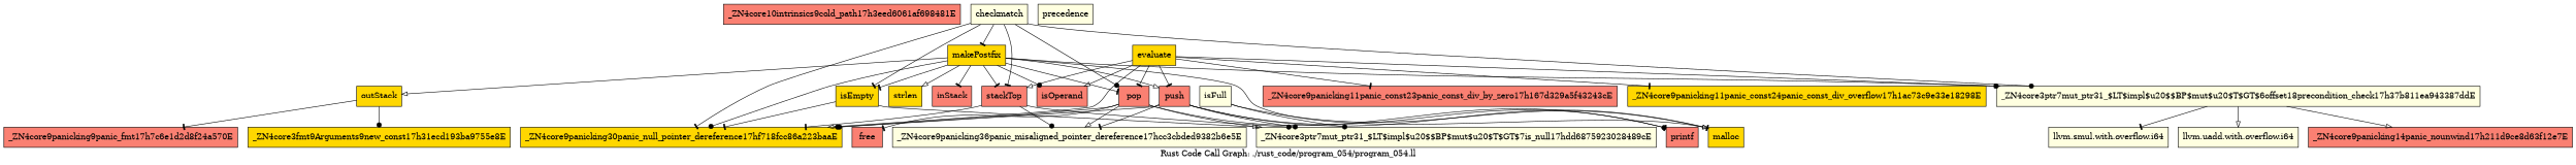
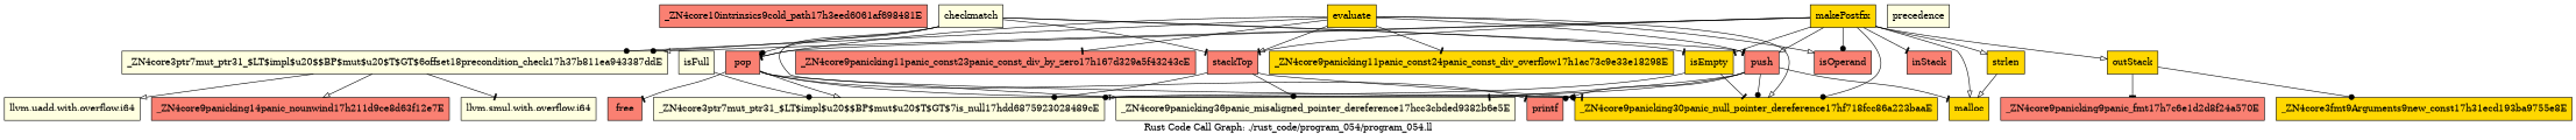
  digraph {
    label="Rust Code Call Graph: ./rust_code/program_054/program_054.ll"
    node [fillcolor=salmon shape=record style=filled]
    edge [arrowhead=tee]
    n1 [label="{_ZN4core10intrinsics9cold_path17h3eed6061af698481E}"]
    n2 [fillcolor=gold label="{_ZN4core3fmt9Arguments9new_const17h31ecd193ba9755e8E}"]
    n3 [fillcolor=lightyellow label="{_ZN4core3ptr7mut_ptr31_$LT$impl$u20$$BP$mut$u20$T$GT$6offset18precondition_check17h37b811ea943387ddE}"]
    n4 [fillcolor=lightyellow label="{llvm.smul.with.overflow.i64}"]
    n5 [fillcolor=lightyellow label="{llvm.uadd.with.overflow.i64}"]
    n6 [label="{_ZN4core9panicking14panic_nounwind17h211d9ce8d63f12e7E}"]
    n7 [fillcolor=lightyellow label="{_ZN4core3ptr7mut_ptr31_$LT$impl$u20$$BP$mut$u20$T$GT$7is_null17hdd6875923028489cE}"]
    n8 [label="{push}"]
    n9 [fillcolor=gold label="{malloc}"]
    n10 [label="{printf}"]
    n11 [fillcolor=lightyellow label="{_ZN4core9panicking36panic_misaligned_pointer_dereference17hcc3cbded9382b6e5E}"]
    n12 [fillcolor=gold label="{_ZN4core9panicking30panic_null_pointer_dereference17hf718fcc86a223baaE}"]
    n13 [label="{pop}"]
    n14 [label="{free}"]
    n15 [fillcolor=lightyellow label="{isFull}"]
    n16 [fillcolor=gold label="{isEmpty}"]
    n17 [label="{stackTop}"]
    n18 [fillcolor=gold label="{outStack}"]
    n19 [label="{_ZN4core9panicking9panic_fmt17h7c6e1d2d8f24a570E}"]
    n20 [fillcolor=lightyellow label="{checkmatch}"]
    n21 [label="{inStack}"]
    n22 [label="{isOperand}"]
    n23 [fillcolor=lightyellow label="{precedence}"]
    n24 [fillcolor=gold label="{makePostfix}"]
    n25 [fillcolor=gold label="{strlen}"]
    n26 [fillcolor=gold label="{evaluate}"]
    n27 [fillcolor=gold label="{_ZN4core9panicking11panic_const24panic_const_div_overflow17h1ac73c9e33e18298E}"]
    n28 [label="{_ZN4core9panicking11panic_const23panic_const_div_by_zero17h167d329a5f43243cE}"]
    n3 -> n4
    n3 -> n5 [arrowhead=onormal]
    n3 -> n6 [arrowhead=onormal]
    n8 -> n7 [arrowhead=dot]
    n8 -> n9
    n8 -> n10 [arrowhead=dot]
    n8 -> n11
    n8 -> n12 [arrowhead=dot]
    n13 -> n7 [arrowhead=onormal]
    n13 -> n10
    n13 -> n11 [arrowhead=onormal]
    n13 -> n12 [arrowhead=dot]
    n13 -> n14
    n15 -> n7 [arrowhead=dot]
-   n15 -> n9 [arrowhead=onormal]
+   n25 -> n9 [arrowhead=onormal]
    n16 -> n7 [arrowhead=onormal]
    n16 -> n12
    n17 -> n7 [arrowhead=dot]
    n17 -> n11 [arrowhead=dot]
    n17 -> n12
    n18 -> n2 [arrowhead=dot]
    n18 -> n19
    n20 -> n3 [arrowhead=dot]
-   n20 -> n24
+   n20 -> n8
    n20 -> n12
    n20 -> n13 [arrowhead=dot]
    n20 -> n16
    n20 -> n17
    n24 -> n3 [arrowhead=onormal]
    n24 -> n8 [arrowhead=onormal]
    n24 -> n9 [arrowhead=onormal]
    n24 -> n12 [arrowhead=dot]
    n24 -> n13
    n24 -> n16
    n24 -> n17
    n24 -> n18 [arrowhead=onormal]
    n24 -> n21
    n24 -> n22 [arrowhead=dot]
    n24 -> n25 [arrowhead=onormal]
    n26 -> n3 [arrowhead=dot]
    n26 -> n8
    n26 -> n12 [arrowhead=onormal]
    n26 -> n13
    n26 -> n17 [arrowhead=onormal]
    n26 -> n22 [arrowhead=onormal]
    n26 -> n27
    n26 -> n28
  }
